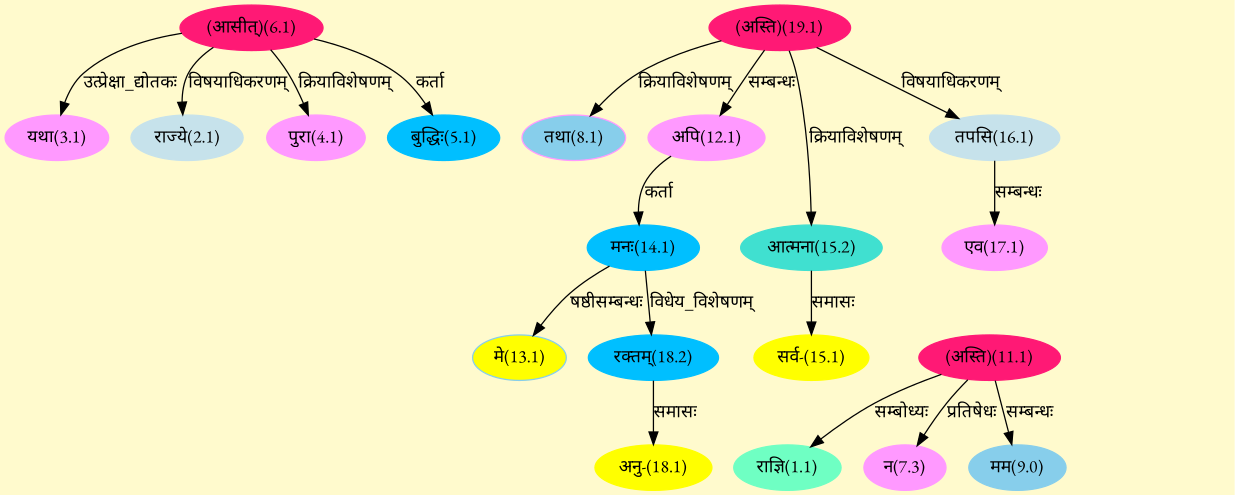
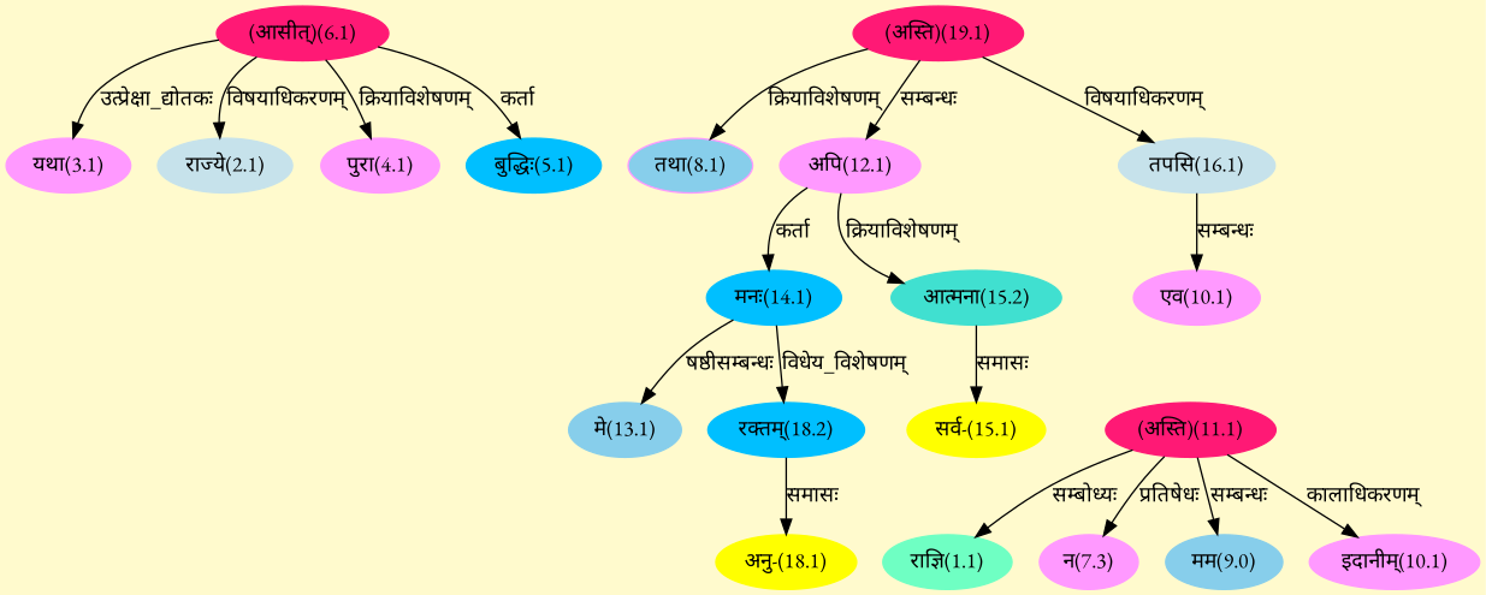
  digraph {
    bgcolor=lemonchiffon1
    compound=true
    fontname="EB Garamond"
    rankdir=BT
    node [color="#FF99FF" fontname="EB Garamond" style=filled]
    edge [dir=back fontname="EB Garamond"]
    n1 [label="यथा(3.1)"]
    n2 [fillcolor="#87CEEB" label="तथा(8.1)"]
    n3 [color="#FF1975" label="(आसीत्)(6.1)"]
    n4 [color="#FF1975" label="(अस्ति)(19.1)"]
    n5 [color="#6FFFC3" label="राज्ञि(1.1)"]
    n6 [color="#FF1975" label="(अस्ति)(11.1)"]
    n7 [color="#C6E2EB" label="राज्ये(2.1)"]
    n8 [label="पुरा(4.1)"]
    n9 [color="#00BFFF" label="बुद्धिः(5.1)"]
    n10 [label="न(7.3)"]
    n11 [color="#87CEEB" label="मम(9.0)"]
+   n12 [label="इदानीम्(10.1)"]
    n13 [label="अपि(12.1)"]
-   n14 [color="#87CEEB" label="मे(13.1)" fillcolor="#FFFF00"]
+   n14 [color="#87CEEB" label="मे(13.1)"]
    n15 [color="#00BFFF" label="मनः(14.1)"]
    n16 [color="#FFFF00" label="सर्व-(15.1)"]
    n17 [color="#40E0D0" label="आत्मना(15.2)"]
    n18 [color="#C6E2EB" label="तपसि(16.1)"]
-   n19 [label="एव(17.1)"]
+   n19 [label="एव(10.1)"]
    n20 [color="#FFFF00" label="अनु-(18.1)"]
    n21 [color="#00BFFF" label="रक्तम्(18.2)"]
    subgraph sub_1 {
      rank=same
      n1
      n2
    }
    n1 -> n3 [label="उत्प्रेक्षा_द्योतकः"]
    n2 -> n4 [label="क्रियाविशेषणम्"]
    n5 -> n6 [label="सम्बोध्यः"]
    n7 -> n3 [label="विषयाधिकरणम्"]
    n8 -> n3 [label="क्रियाविशेषणम्"]
    n9 -> n3 [label="कर्ता"]
    n10 -> n6 [label="प्रतिषेधः"]
    n11 -> n6 [label="सम्बन्धः"]
+   n12 -> n6 [label="कालाधिकरणम्"]
    n13 -> n4 [label="सम्बन्धः"]
    n14 -> n15 [label="षष्ठीसम्बन्धः"]
    n15 -> n13 [label="कर्ता"]
    n16 -> n17 [label="समासः"]
-   n17 -> n4 [label="क्रियाविशेषणम्"]
+   n17 -> n13 [label="क्रियाविशेषणम्"]
    n18 -> n4 [label="विषयाधिकरणम्"]
    n19 -> n18 [label="सम्बन्धः"]
    n20 -> n21 [label="समासः"]
    n21 -> n15 [label="विधेय_विशेषणम्"]
  }
